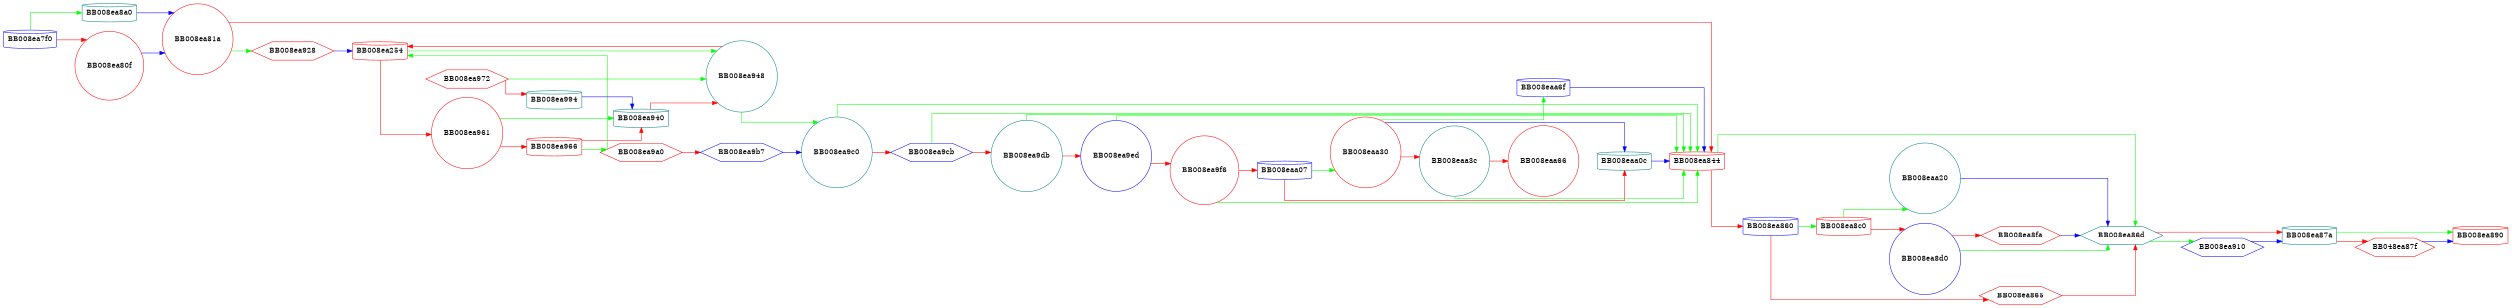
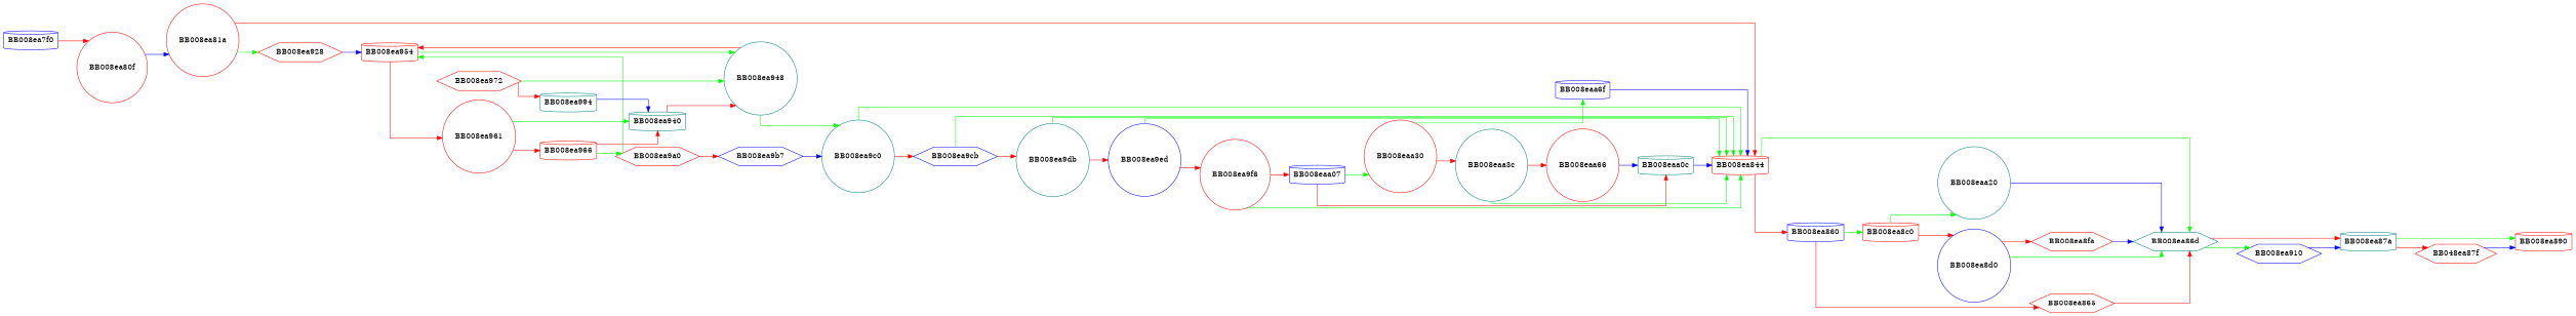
  digraph {
    rankdir=LR
    splines=ortho
    node [color=red shape=cylinder]
    edge [color=red]
    BB008ea7f0 [color=blue]
-   BB008ea8a0 [color=teal]
    BB008ea80f [shape=circle]
    BB008ea81a [shape=circle]
    BB008ea928 [shape=hexagon]
    BB008ea844
-   BB008ea954 [label=BB008ea254]
+   BB008ea954
    BB008ea86d [color=teal shape=hexagon]
    BB008ea860 [color=blue]
    BB008ea948 [color=teal shape=circle]
    BB008ea961 [shape=circle]
    BB008ea910 [color=blue shape=hexagon]
    BB008ea87a [color=teal]
    BB008ea8c0
    BB008ea865 [shape=hexagon]
    BB008ea890
    n17 [label=BB048ea87f shape=hexagon]
    BB008eaa20 [color=teal shape=circle]
    BB008ea8d0 [color=blue shape=circle]
    BB008ea8fa [shape=hexagon]
    BB008ea9c0 [color=teal shape=circle]
    BB008ea940 [color=teal]
    BB008ea966
    BB008ea9cb [color=blue shape=hexagon]
    BB008ea9db [color=teal shape=circle]
    BB008ea9a0 [shape=hexagon]
    BB008ea9b7 [color=blue shape=hexagon]
    BB008ea972 [shape=hexagon]
    BB008ea994 [color=teal]
    BB008ea9ed [color=blue shape=circle]
    BB008ea9f6 [shape=circle]
    BB008eaa07 [color=blue]
    BB008eaa30 [shape=circle]
    BB008eaa0c [color=teal]
    BB008eaa6f [color=blue]
    BB008eaa3c [color=teal shape=circle]
    BB008eaa66 [shape=circle]
-   BB008ea7f0 -> BB008ea8a0 [color=green]
    BB008ea7f0 -> BB008ea80f
-   BB008ea8a0 -> BB008ea81a [color=blue]
    BB008ea80f -> BB008ea81a [color=blue]
    BB008ea81a -> BB008ea928 [color=green]
    BB008ea81a -> BB008ea844
    BB008ea928 -> BB008ea954 [color=blue]
    BB008ea844 -> BB008ea86d [color=green]
    BB008ea844 -> BB008ea860
    BB008ea954 -> BB008ea948 [color=green]
    BB008ea954 -> BB008ea961
    BB008ea86d -> BB008ea910 [color=green]
    BB008ea86d -> BB008ea87a
    BB008ea860 -> BB008ea8c0 [color=green]
    BB008ea860 -> BB008ea865
    BB008ea948 -> BB008ea954
    BB008ea948 -> BB008ea9c0 [color=green]
    BB008ea961 -> BB008ea940 [color=green]
    BB008ea961 -> BB008ea966
    BB008ea910 -> BB008ea87a [color=blue]
    BB008ea87a -> BB008ea890 [color=green]
    BB008ea87a -> n17
    BB008ea8c0 -> BB008eaa20 [color=green]
    BB008ea8c0 -> BB008ea8d0
    BB008ea865 -> BB008ea86d
    n17 -> BB008ea890 [color=blue]
    BB008eaa20 -> BB008ea86d [color=blue]
    BB008ea8d0 -> BB008ea86d [color=green]
    BB008ea8d0 -> BB008ea8fa
    BB008ea8fa -> BB008ea86d [color=blue]
    BB008ea9c0 -> BB008ea844 [color=green]
    BB008ea9c0 -> BB008ea9cb
    BB008ea940 -> BB008ea948
    BB008ea966 -> BB008ea940
    BB008ea966 -> BB008ea9a0 [color=green]
    BB008ea9cb -> BB008ea844 [color=green]
    BB008ea9cb -> BB008ea9db
    BB008ea9db -> BB008ea844 [color=green]
    BB008ea9db -> BB008ea9ed
    BB008ea9a0 -> BB008ea954 [color=green]
    BB008ea9a0 -> BB008ea9b7
    BB008ea9b7 -> BB008ea9c0 [color=blue]
    BB008ea972 -> BB008ea948 [color=green]
    BB008ea972 -> BB008ea994
    BB008ea994 -> BB008ea940 [color=blue]
    BB008ea9ed -> BB008ea844 [color=green]
    BB008ea9ed -> BB008ea9f6
    BB008ea9f6 -> BB008ea844 [color=green]
    BB008ea9f6 -> BB008eaa07
    BB008eaa07 -> BB008eaa30 [color=green]
    BB008eaa07 -> BB008eaa0c
    BB008eaa30 -> BB008eaa6f [color=green]
    BB008eaa30 -> BB008eaa3c
    BB008eaa0c -> BB008ea844 [color=blue]
    BB008eaa6f -> BB008ea844 [color=blue]
    BB008eaa3c -> BB008ea844 [color=green]
    BB008eaa3c -> BB008eaa66
-   BB008eaa30 -> BB008eaa0c [color=blue]
+   BB008eaa66 -> BB008eaa0c [color=blue]
  }
